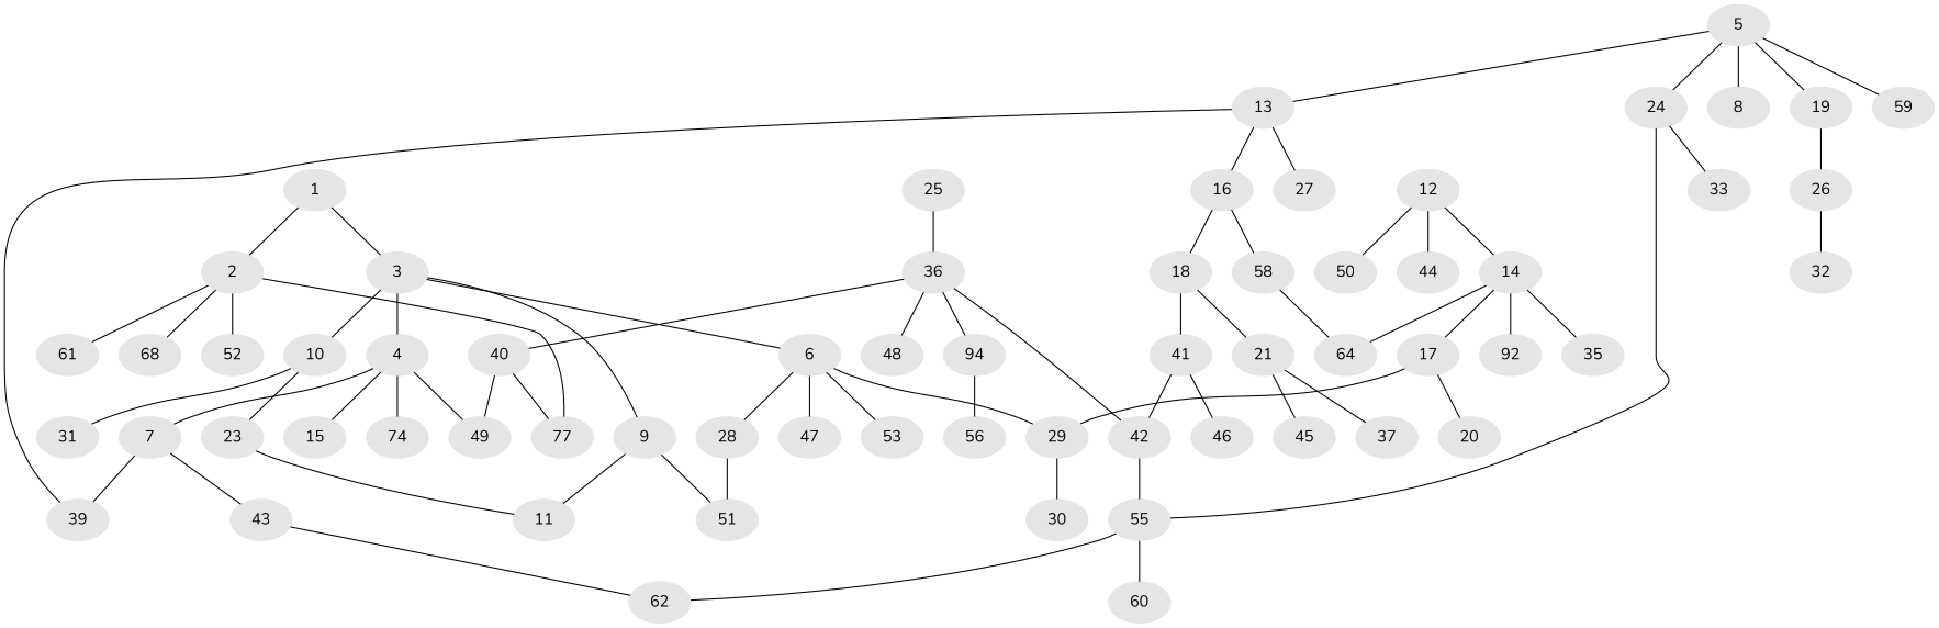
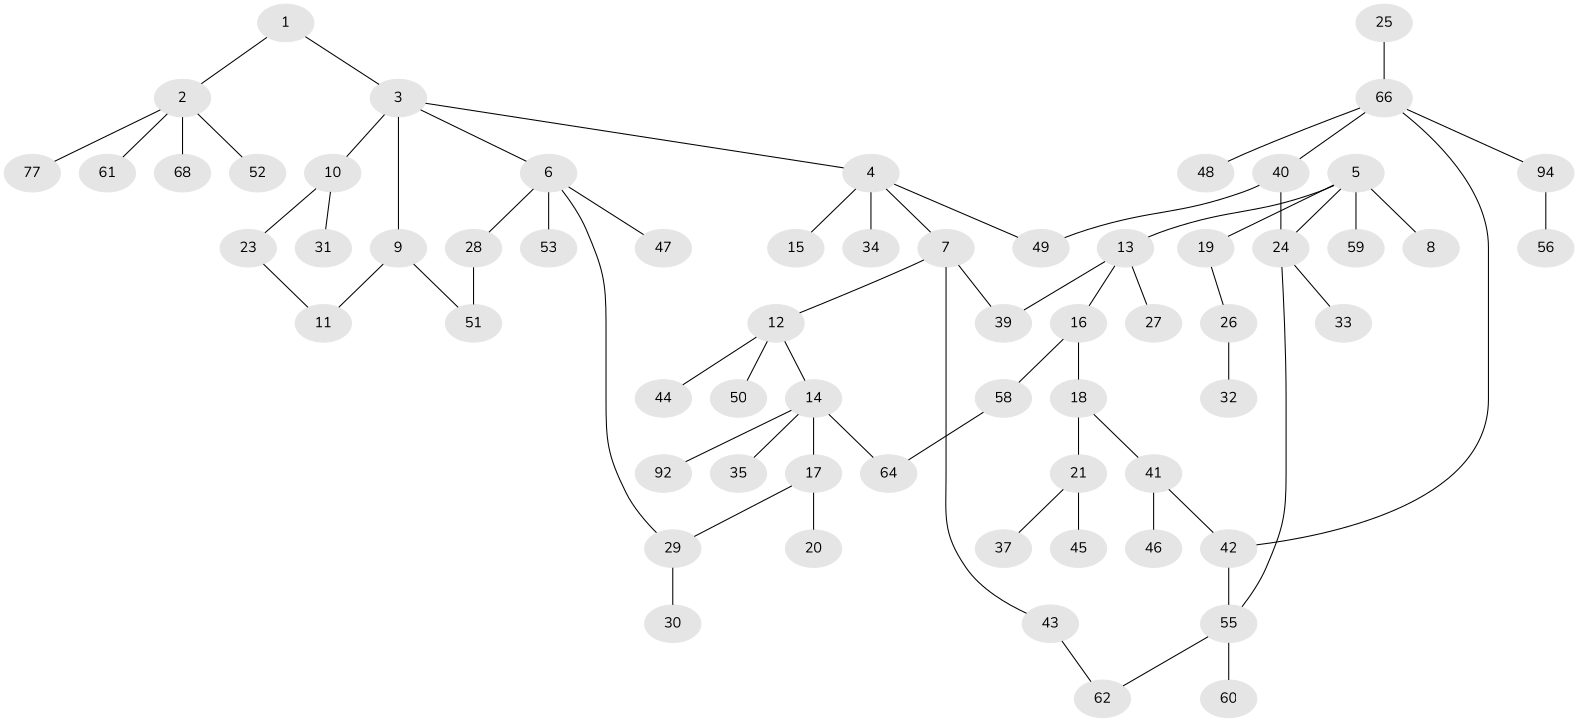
  graph {
    fontname=Nunito
    node [color=gray90 fontname=Nunito style=filled]
    edge [fontname=Nunito]
    1
    2
    3
    n4 [label=68]
    52
    n6 [label=77]
    61
    4
    6
    9
    10
    5
    8
    13
    19
    24
    59
-   34 [label=74]
+   34
    7
    15
    49
    28
    29
    47
    53
    11
    51
    23
    31
    12
    39
    43
    16
    27
    26
    33
    55
    30
    14
    44
    50
    62
    17
    n44 [label=92]
    35
    64
    18
    58
    20
    21
    41
    37
    45
    42
    46
    32
    25
-   36
+   36 [label=66]
    60
    40
    48
    n62 [label=94]
    56
    1 -- 2
    1 -- 3
    2 -- n4
    2 -- 52
    2 -- n6
    2 -- 61
    3 -- 4
    3 -- 6
    3 -- 9
    3 -- 10
    4 -- 34
    4 -- 7
    4 -- 15
    4 -- 49
    6 -- 28
    6 -- 29
    6 -- 47
    6 -- 53
    9 -- 11
    9 -- 51
    10 -- 23
    10 -- 31
    5 -- 8
    5 -- 13
    5 -- 19
    5 -- 24
    5 -- 59
    13 -- 39
    13 -- 16
    13 -- 27
    19 -- 26
    24 -- 33
    24 -- 55
+   7 -- 12
    7 -- 39
    7 -- 43
    28 -- 51
    29 -- 30
    23 -- 11
    12 -- 14
    12 -- 44
    12 -- 50
    43 -- 62
    16 -- 18
    16 -- 58
    26 -- 32
    55 -- 62
    55 -- 60
    14 -- 17
    14 -- n44
    14 -- 35
    14 -- 64
    17 -- 29
    17 -- 20
    18 -- 21
    18 -- 41
    58 -- 64
    21 -- 37
    21 -- 45
    41 -- 42
    41 -- 46
    42 -- 55
    25 -- 36
    36 -- 42
    36 -- 40
    36 -- 48
    36 -- n62
-   40 -- n6
+   40 -- 24
    40 -- 49
    n62 -- 56
  }
